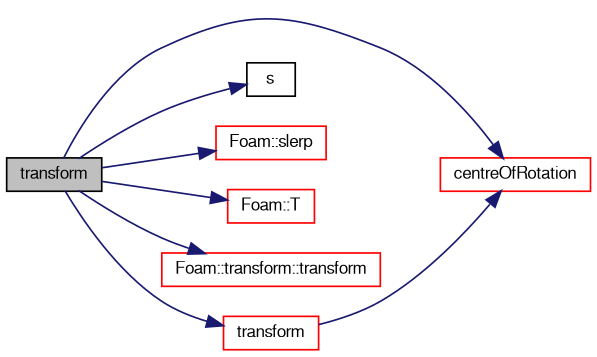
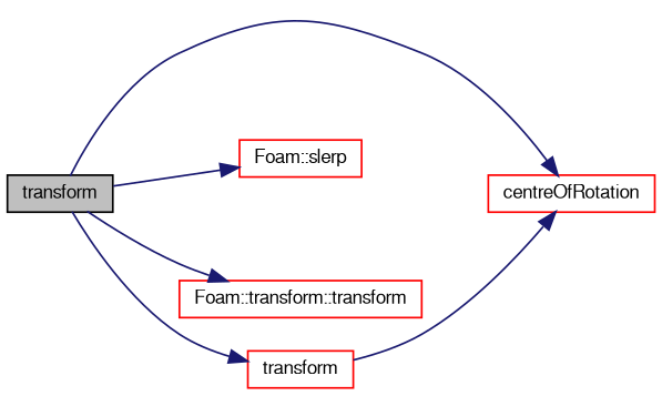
  digraph {
    rankdir=LR
    node [color=red fontname=FreeSans fontsize=10 shape=record]
    edge [color=midnightblue fontname=FreeSans fontsize=10 labelfontname=FreeSans labelfontsize=10 style=solid]
    n1 [color=black fillcolor=grey75 fontcolor=black height=0.2 label=transform style=filled width=0.4]
    n2 [height=0.2 label=centreOfRotation width=0.4]
-   n3 [color=black height=0.2 label=s width=0.4]
    n4 [height=0.2 label="Foam::slerp" width=0.4]
-   n5 [height=0.2 label="Foam::T" width=0.4]
    n6 [height=0.2 label="Foam::transform::transform" width=0.4]
    n7 [height=0.2 label=transform width=0.4]
    n1 -> n2
-   n1 -> n3
    n1 -> n4
-   n1 -> n5
    n1 -> n6
    n1 -> n7
    n7 -> n2
  }
